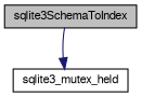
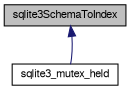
  digraph {
    rankdir=TB
    node [color=black fontname=FreeSans fontsize=10 shape=record style=filled]
    n1 [fillcolor=grey75 fontcolor=black height=0.2 label=sqlite3SchemaToIndex width=0.4]
    n2 [fillcolor=white height=0.2 label=sqlite3_mutex_held width=0.4]
-   n1 -> n2 [color=midnightblue fontname=FreeSans fontsize=10 labelfontname=FreeSans labelfontsize=10 style=solid]
+   n2 -> n1 [color=midnightblue fontname=FreeSans fontsize=10 labelfontname=FreeSans labelfontsize=10 style=solid]
  }
